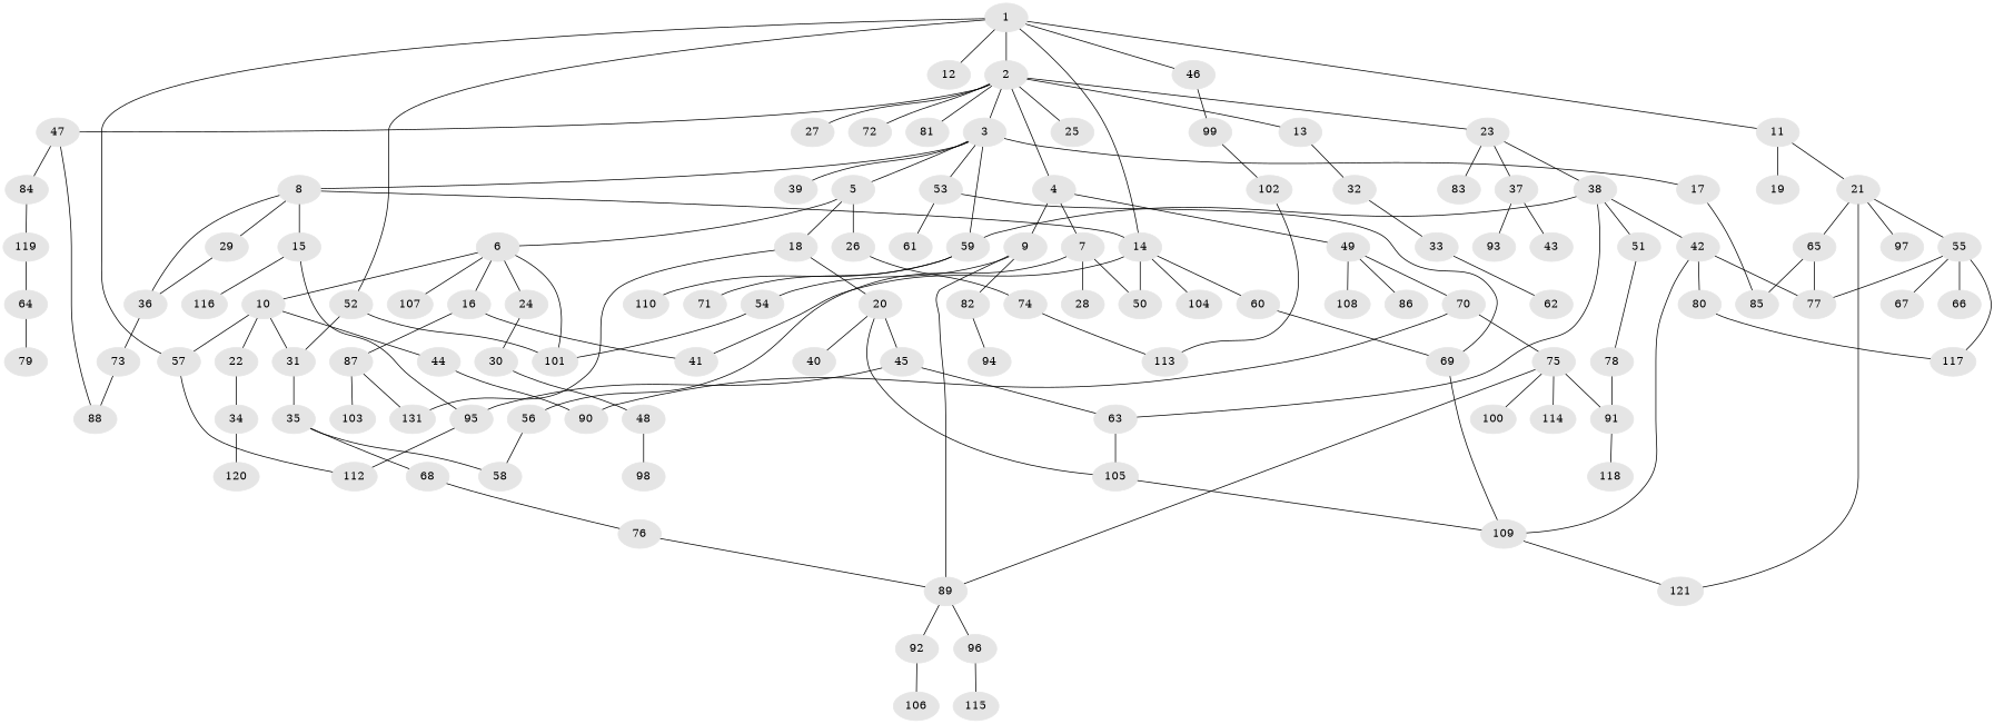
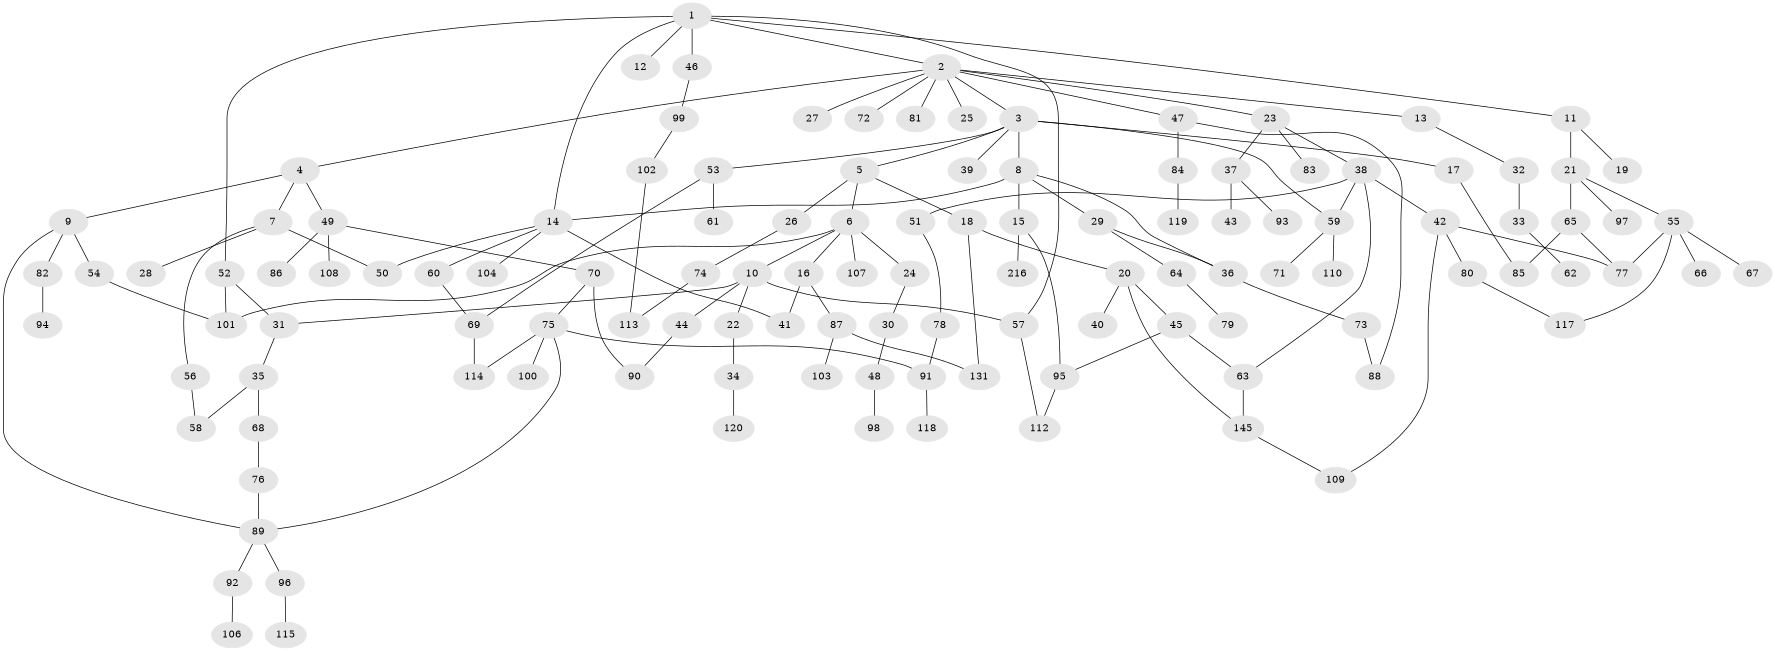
  graph {
    node [color=gray90 style=filled]
    1
    2
    11
    12
    14
    46
    52
    57
    3
    4
    13
    23
    25
    27
    47
    72
    81
    19
    21
    50
    41
    60
    104
    99
    101
    31
    112
    5
    8
    17
    39
    53
    59
    7
    9
    49
    32
    37
    38
    83
    84
    88
    6
    18
    26
    15
    29
    36
    85
    61
    69
    71
    110
    28
    56
    54
    89
    82
    70
    86
    108
    10
    16
    24
    107
    20
    n67 [label=131]
    74
    22
    44
    87
    30
    58
    95
-   116
+   116 [label=216]
    64
    73
    92
    96
    34
    35
    90
    55
    65
    97
-   121
    33
    103
    40
    45
-   105
+   105 [label=145]
    94
    63
    109
    77
    66
    67
    117
    120
    43
    93
    42
    51
    48
    113
    79
    98
    68
    62
    76
    80
    78
    102
    119
    75
    91
    100
    114
    118
    106
    115
    1 -- 2
    1 -- 11
    1 -- 12
    1 -- 14
    1 -- 46
    1 -- 52
    1 -- 57
    2 -- 3
    2 -- 4
    2 -- 13
    2 -- 23
    2 -- 25
    2 -- 27
    2 -- 47
    2 -- 72
    2 -- 81
    11 -- 19
    11 -- 21
    14 -- 50
    14 -- 41
    14 -- 60
    14 -- 104
    46 -- 99
    52 -- 101
    52 -- 31
    57 -- 112
    3 -- 5
    3 -- 8
    3 -- 17
    3 -- 39
    3 -- 53
    3 -- 59
    4 -- 7
    4 -- 9
    4 -- 49
    13 -- 32
    23 -- 37
    23 -- 38
    23 -- 83
    47 -- 84
    47 -- 88
    21 -- 55
    21 -- 65
    21 -- 97
-   21 -- 121
    60 -- 69
    99 -- 102
    31 -- 35
    5 -- 6
    5 -- 18
    5 -- 26
    8 -- 14
    8 -- 15
    8 -- 29
    8 -- 36
    17 -- 85
    53 -- 61
    53 -- 69
    59 -- 71
    59 -- 110
    7 -- 50
    7 -- 28
    7 -- 56
    9 -- 54
    9 -- 89
    9 -- 82
    49 -- 70
    49 -- 86
    49 -- 108
    32 -- 33
    37 -- 43
    37 -- 93
    38 -- 59
    38 -- 63
    38 -- 42
    38 -- 51
    84 -- 119
    6 -- 101
    6 -- 10
    6 -- 16
    6 -- 24
    6 -- 107
    18 -- 20
    18 -- n67
    26 -- 74
    15 -- 95
    15 -- 116
    29 -- 36
-   119 -- 64
+   29 -- 64
    36 -- 73
-   69 -- 109
+   69 -- 114
    56 -- 58
    54 -- 101
    89 -- 92
    89 -- 96
    82 -- 94
    70 -- 90
    70 -- 75
    10 -- 57
    10 -- 31
    10 -- 22
    10 -- 44
    16 -- 41
    16 -- 87
    24 -- 30
    20 -- 40
    20 -- 45
    20 -- 105
    74 -- 113
    22 -- 34
    44 -- 90
    87 -- n67
    87 -- 103
    30 -- 48
    95 -- 112
    64 -- 79
    73 -- 88
    92 -- 106
    96 -- 115
    34 -- 120
    35 -- 58
    35 -- 68
    55 -- 77
    55 -- 66
    55 -- 67
    55 -- 117
    65 -- 85
    65 -- 77
    33 -- 62
    45 -- 95
    45 -- 63
    105 -- 109
    63 -- 105
-   109 -- 121
    42 -- 109
    42 -- 77
    42 -- 80
    51 -- 78
    48 -- 98
    68 -- 76
    76 -- 89
    80 -- 117
    78 -- 91
    102 -- 113
    75 -- 89
    75 -- 91
    75 -- 100
    75 -- 114
    91 -- 118
  }
